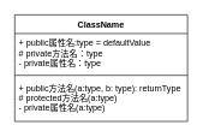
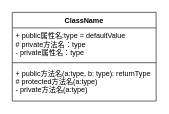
  <mxCell id="0" />
  <mxCell id="1" parent="0" />
  <mxCell id="2" value="ClassName" style="swimlane;fontStyle=1;align=center;verticalAlign=top;childLayout=stackLayout;horizontal=1;startSize=26;horizontalStack=0;resizeParent=1;resizeParentMax=0;resizeLast=0;collapsible=1;marginBottom=0;" parent="1" vertex="1"><mxGeometry x="20" y="20" width="240" height="148" as="geometry" /></mxCell>
  <mxCell id="3" value="+ public属性名:type = defaultValue&#10;# private方法名：type&#10;- private属性名：type" style="text;strokeColor=none;fillColor=none;align=left;verticalAlign=top;spacingLeft=4;spacingRight=4;overflow=hidden;rotatable=0;points=[[0,0.5],[1,0.5]];portConstraint=eastwest;" parent="2" vertex="1"><mxGeometry y="26" width="240" height="54" as="geometry" /></mxCell>
  <mxCell id="4" value="" style="line;strokeWidth=1;fillColor=none;align=left;verticalAlign=middle;spacingTop=-1;spacingLeft=3;spacingRight=3;rotatable=0;labelPosition=right;points=[];portConstraint=eastwest;strokeColor=inherit;" parent="2" vertex="1"><mxGeometry y="80" width="240" height="8" as="geometry" /></mxCell>
- <mxCell id="5" value="+ public方法名(a:type, b: type): returnType&#10;# protected方法名(a:type)&#10;- private属性名(a:type)" style="text;strokeColor=none;fillColor=none;align=left;verticalAlign=top;spacingLeft=4;spacingRight=4;overflow=hidden;rotatable=0;points=[[0,0.5],[1,0.5]];portConstraint=eastwest;" parent="2" vertex="1"><mxGeometry y="88" width="240" height="60" as="geometry" /></mxCell>
+ <mxCell id="5" value="+ public方法名(a:type, b: type): returnType&#10;# protected方法名(a:type)&#10;- private方法名(a:type)" style="text;strokeColor=none;fillColor=none;align=left;verticalAlign=top;spacingLeft=4;spacingRight=4;overflow=hidden;rotatable=0;points=[[0,0.5],[1,0.5]];portConstraint=eastwest;" parent="2" vertex="1"><mxGeometry y="88" width="240" height="60" as="geometry" /></mxCell>
